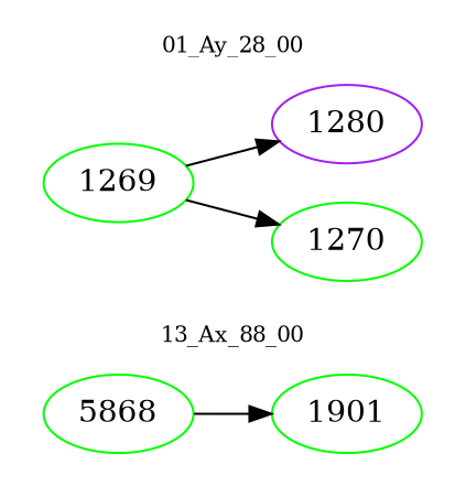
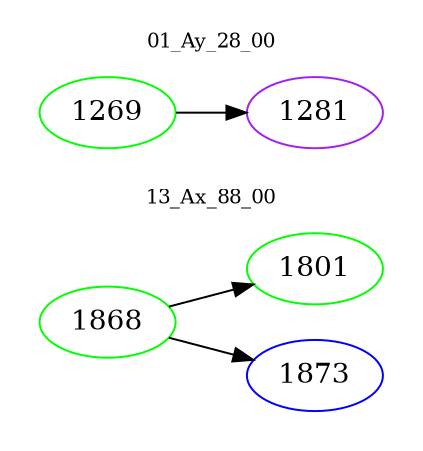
  digraph {
    rankdir=LR
    node [color=green]
    edge [color=black]
-   n1 [label=5868]
-   n3 [label=1901]
+   n1 [label=1868]
+   n2 [color=blue label=1873]
+   n3 [label=1801]
    n4 [label=1269]
-   n5 [label=1270]
-   n6 [color=purple label=1280]
+   n6 [color=purple label=1281]
    subgraph cluster_1 {
      color=white
      fontsize=10
      label="13_Ax_88_00"
      n1
+     n2
      n3
    }
    subgraph cluster_2 {
      color=white
      fontsize=10
      label="01_Ay_28_00"
      n4
-     n5
      n6
    }
+   n1 -> n2
    n1 -> n3
-   n4 -> n5
    n4 -> n6
  }
